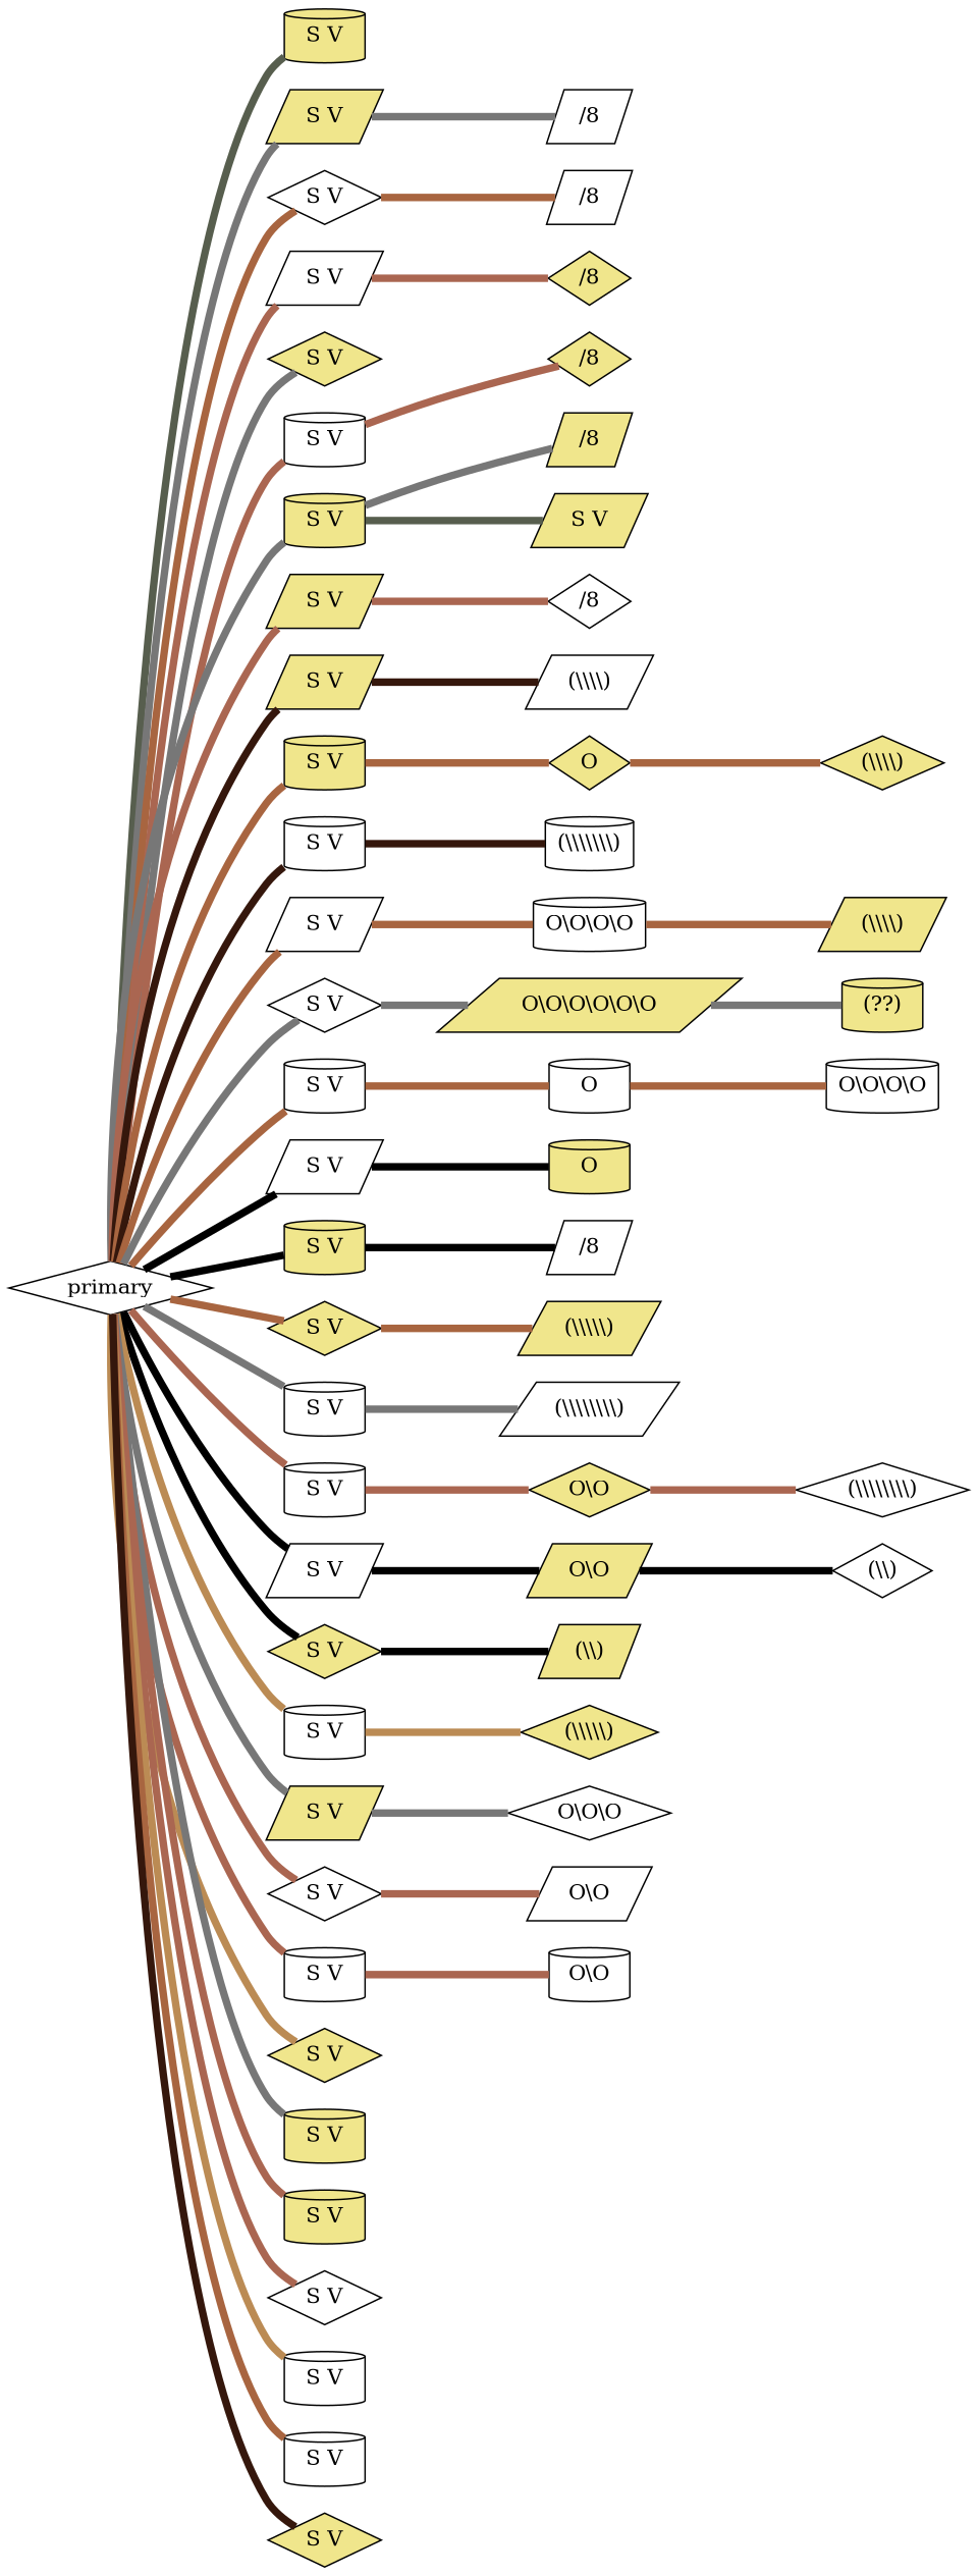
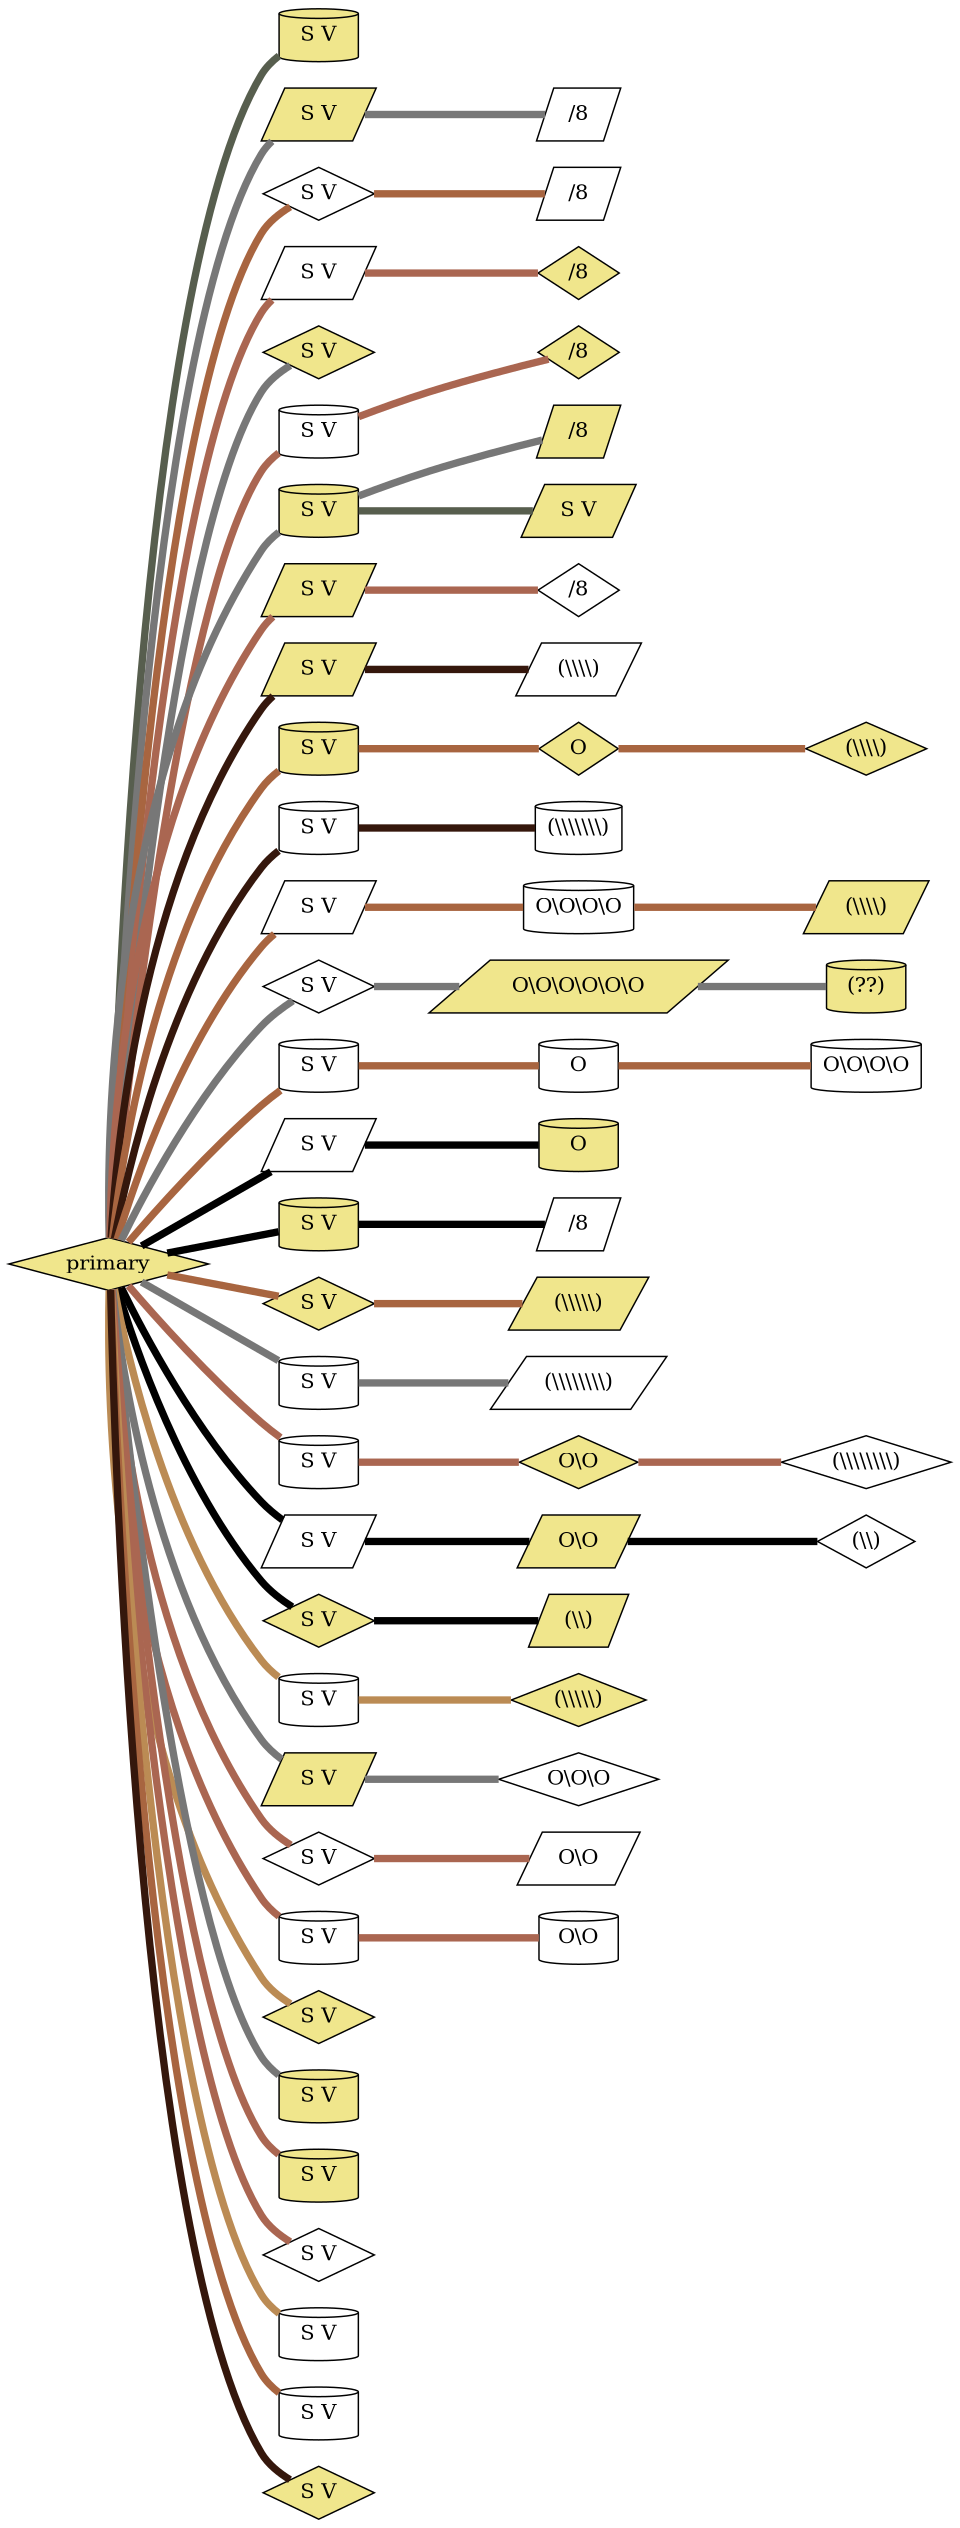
  graph {
    rankdir=LR
    node [fillcolor=white pendant_attach=V pendant_ply=S qtype=pendant_node style=filled shape=cylinder]
    edge [color="#AA6651" penwidth=5 qtype=pendant_link]
    n1 [fillcolor=khaki label="S V" pendant_colors="#575E4E,#A86540,#673923" pendant_length=42]
-   primary [shape=diamond pendant_attach="" pendant_ply="" qtype=""]
+   primary [fillcolor=khaki shape=diamond pendant_attach="" pendant_ply="" qtype=""]
    n3 [fillcolor=khaki label="S V" pendant_colors="#777777" pendant_length=51 shape=parallelogram]
    n4 [label="S V" pendant_colors="#A86540" pendant_length=29 shape=diamond]
    n5 [label="S V" pendant_colors="#AA6651" pendant_length=39 shape=parallelogram]
    n6 [fillcolor=khaki label="S V" pendant_colors="#777777" pendant_length=49 shape=diamond]
    n7 [label="S V" pendant_colors="#AA6651" pendant_length=30]
    n8 [fillcolor=khaki label="S V" pendant_colors="#777777" pendant_length=49]
    n9 [fillcolor=khaki label="S V" pendant_colors="#AA6651,#777777" pendant_length=29 shape=parallelogram]
    n10 [fillcolor=khaki label="S V" pendant_colors="#35170C" pendant_length=50 shape=parallelogram]
    n11 [fillcolor=khaki label="S V" pendant_colors="#A86540,#777777" pendant_length=45]
    n12 [label="S V" pendant_colors="#35170C,#777777" pendant_length=39]
    n13 [label="S V" pendant_colors="#A86540" pendant_length=47 shape=parallelogram]
    n14 [label="S V" pendant_colors="#777777" pendant_length=38 shape=diamond]
    n15 [label="S V" pendant_colors="#A86540" pendant_length=35]
    n16 [label="S V" pendant_colors="#000000" pendant_length=42 shape=parallelogram]
    n17 [fillcolor=khaki label="S V" pendant_colors="#000000,#777777" pendant_length=36]
    n18 [fillcolor=khaki label="S V" pendant_colors="#A86540" pendant_length=41 shape=diamond]
    n19 [label="S V" pendant_colors="#777777" pendant_length=50]
    n20 [label="S V" pendant_colors="#AA6651,#A86540" pendant_length=44]
    n21 [label="S V" pendant_colors="#000000" pendant_length=40 shape=parallelogram]
    n22 [fillcolor=khaki label="S V" pendant_colors="#000000,#777777" pendant_length=37 shape=diamond]
    n23 [label="S V" pendant_colors="#BB8B54" pendant_length=51]
    n24 [fillcolor=khaki label="S V" pendant_colors="#777777" pendant_length=46 shape=parallelogram]
    n25 [label="S V" pendant_colors="#AA6651,#A86540" pendant_length=40 shape=diamond]
    n26 [label="S V" pendant_colors="#AA6651" pendant_length=40]
    n27 [fillcolor=khaki label="S V" pendant_colors="#BB8B54" pendant_length=33 shape=diamond]
    n28 [fillcolor=khaki label="S V" pendant_colors="#777777" pendant_length=55]
    n29 [fillcolor=khaki label="S V" pendant_colors="#AA6651" pendant_length=47]
    n30 [label="S V" pendant_colors="#AA6651" pendant_length=37 shape=diamond]
    n31 [label="S V" pendant_colors="#BB8B54" pendant_length=44]
    n32 [label="S V" pendant_colors="#A86540,#777777" pendant_length=50]
    n33 [fillcolor=khaki label="S V" pendant_colors="#35170C,#777777" pendant_length=55 shape=diamond]
    n34 [knot_position=15.0 knot_spin=S knot_type=E knot_value=1 label="/8" qtype=knot_node shape=parallelogram pendant_attach="" pendant_ply=""]
    n35 [knot_position=14.0 knot_spin=S knot_type=E knot_value=1 label="/8" qtype=knot_node shape=parallelogram pendant_attach="" pendant_ply=""]
    n36 [fillcolor=khaki knot_position=13.5 knot_spin=S knot_type=E knot_value=1 label="/8" qtype=knot_node shape=diamond pendant_attach="" pendant_ply=""]
    n37 [fillcolor=khaki knot_position=14.5 knot_spin=S knot_type=E knot_value=1 label="/8" qtype=knot_node shape=diamond pendant_attach="" pendant_ply=""]
    n38 [fillcolor=khaki knot_position=13.5 knot_spin=S knot_type=E knot_value=1 label="/8" qtype=knot_node shape=parallelogram pendant_attach="" pendant_ply=""]
    n39 [fillcolor=khaki label="S V" pendant_colors="#575E4E" pendant_length=20 shape=parallelogram]
    n40 [knot_position=12.0 knot_spin=S knot_type=E knot_value=1 label="/8" qtype=knot_node shape=diamond pendant_attach="" pendant_ply=""]
    n41 [knot_position=12.0 knot_spin=Z knot_type=L knot_value=4 label="(\\\\\\\\)" qtype=knot_node shape=parallelogram pendant_attach="" pendant_ply=""]
    n42 [fillcolor=khaki knot_position=8.5 knot_spin=Z knot_type=S knot_value=1 label=O qtype=knot_node shape=diamond pendant_attach="" pendant_ply=""]
    n43 [fillcolor=khaki knot_position=13.5 knot_spin=Z knot_type=L knot_value=4 label="(\\\\\\\\)" qtype=knot_node shape=diamond pendant_attach="" pendant_ply=""]
    n44 [knot_position=14.0 knot_spin=Z knot_type=L knot_value=7 label="(\\\\\\\\\\\\\\)" qtype=knot_node pendant_attach="" pendant_ply=""]
    n45 [knot_position=6.0 knot_spin=Z knot_type=S knot_value=4 label="O\\O\\O\\O" qtype=knot_node pendant_attach="" pendant_ply=""]
    n46 [fillcolor=khaki knot_position=14.0 knot_spin=Z knot_type=L knot_value=4 label="(\\\\\\\\)" qtype=knot_node shape=parallelogram pendant_attach="" pendant_ply=""]
    n47 [fillcolor=khaki knot_position=5.5 knot_spin=Z knot_type=S knot_value=6 label="O\\O\\O\\O\\O\\O" qtype=knot_node shape=parallelogram pendant_attach="" pendant_ply=""]
    n48 [fillcolor=khaki knot_position=14.5 knot_spin=ZS knot_type=L knot_value=2 label="(??)" qtype=knot_node pendant_attach="" pendant_ply=""]
    n49 [knot_position=2.5 knot_spin=Z knot_type=S knot_value=1 label=O qtype=knot_node pendant_attach="" pendant_ply=""]
    n50 [knot_position=5.0 knot_spin=Z knot_type=S knot_value=4 label="O\\O\\O\\O" qtype=knot_node pendant_attach="" pendant_ply=""]
    n51 [fillcolor=khaki knot_position=2.5 knot_spin=Z knot_type=S knot_value=1 label=O qtype=knot_node pendant_attach="" pendant_ply=""]
    n52 [knot_position=12.5 knot_spin=S knot_type=E knot_value=1 label="/8" qtype=knot_node shape=parallelogram pendant_attach="" pendant_ply=""]
    n53 [fillcolor=khaki knot_position=13.5 knot_spin=Z knot_type=L knot_value=5 label="(\\\\\\\\\\)" qtype=knot_node shape=parallelogram pendant_attach="" pendant_ply=""]
    n54 [knot_position=13.0 knot_spin=Z knot_type=L knot_value=8 label="(\\\\\\\\\\\\\\\\)" qtype=knot_node shape=parallelogram pendant_attach="" pendant_ply=""]
    n55 [fillcolor=khaki knot_position=9.0 knot_spin=Z knot_type=S knot_value=2 label="O\\O" qtype=knot_node shape=diamond pendant_attach="" pendant_ply=""]
    n56 [knot_position=13.5 knot_spin=Z knot_type=L knot_value=8 label="(\\\\\\\\\\\\\\\\)" qtype=knot_node shape=diamond pendant_attach="" pendant_ply=""]
    n57 [fillcolor=khaki knot_position=8.5 knot_spin=Z knot_type=S knot_value=2 label="O\\O" qtype=knot_node shape=parallelogram pendant_attach="" pendant_ply=""]
    n58 [knot_position=13.0 knot_spin=Z knot_type=L knot_value=2 label="(\\\\)" qtype=knot_node shape=diamond pendant_attach="" pendant_ply=""]
    n59 [fillcolor=khaki knot_position=12.5 knot_spin=Z knot_type=L knot_value=2 label="(\\\\)" qtype=knot_node shape=parallelogram pendant_attach="" pendant_ply=""]
    n60 [fillcolor=khaki knot_position=13.5 knot_spin=Z knot_type=L knot_value=5 label="(\\\\\\\\\\)" qtype=knot_node shape=diamond pendant_attach="" pendant_ply=""]
    n61 [knot_position=9.5 knot_spin=Z knot_type=S knot_value=3 label="O\\O\\O" qtype=knot_node shape=diamond pendant_attach="" pendant_ply=""]
    n62 [knot_position=9.5 knot_spin=Z knot_type=S knot_value=2 label="O\\O" qtype=knot_node shape=parallelogram pendant_attach="" pendant_ply=""]
    n63 [knot_position=5.5 knot_spin=Z knot_type=S knot_value=2 label="O\\O" qtype=knot_node pendant_attach="" pendant_ply=""]
    primary -- n1 [color="#575E4E"]
    primary -- n3 [color="#777777"]
    primary -- n4 [color="#A86540"]
    primary -- n5
    primary -- n6 [color="#777777"]
    primary -- n7
    primary -- n8 [color="#777777"]
    primary -- n9
    primary -- n10 [color="#35170C"]
    primary -- n11 [color="#A86540"]
    primary -- n12 [color="#35170C"]
    primary -- n13 [color="#A86540"]
    primary -- n14 [color="#777777"]
    primary -- n15 [color="#A86540"]
    primary -- n16 [color="#000000"]
    primary -- n17 [color="#000000"]
    primary -- n18 [color="#A86540"]
    primary -- n19 [color="#777777"]
    primary -- n20
    primary -- n21 [color="#000000"]
    primary -- n22 [color="#000000"]
    primary -- n23 [color="#BB8B54"]
    primary -- n24 [color="#777777"]
    primary -- n25
    primary -- n26
    primary -- n27 [color="#BB8B54"]
    primary -- n28 [color="#777777"]
    primary -- n29
    primary -- n30
    primary -- n31 [color="#BB8B54"]
    primary -- n32 [color="#A86540"]
    primary -- n33 [color="#35170C"]
    n3 -- n34 [color="#777777" qtype=knot_link]
    n4 -- n35 [color="#A86540" qtype=knot_link]
    n5 -- n36 [qtype=knot_link]
    n7 -- n37 [qtype=knot_link]
    n8 -- n38 [color="#777777" qtype=knot_link]
    n8 -- n39 [color="#575E4E"]
    n9 -- n40 [qtype=knot_link]
    n10 -- n41 [color="#35170C" qtype=knot_link]
    n11 -- n42 [color="#A86540" qtype=knot_link]
    n12 -- n44 [color="#35170C" qtype=knot_link]
    n13 -- n45 [color="#A86540" qtype=knot_link]
    n14 -- n47 [color="#777777" qtype=knot_link]
    n15 -- n49 [color="#A86540" qtype=knot_link]
    n16 -- n51 [color="#000000" qtype=knot_link]
    n17 -- n52 [color="#000000" qtype=knot_link]
    n18 -- n53 [color="#A86540" qtype=knot_link]
    n19 -- n54 [color="#777777" qtype=knot_link]
    n20 -- n55 [qtype=knot_link]
    n21 -- n57 [color="#000000" qtype=knot_link]
    n22 -- n59 [color="#000000" qtype=knot_link]
    n23 -- n60 [color="#BB8B54" qtype=knot_link]
    n24 -- n61 [color="#777777" qtype=knot_link]
    n25 -- n62 [qtype=knot_link]
    n26 -- n63 [qtype=knot_link]
    n42 -- n43 [color="#A86540" qtype=knot_link]
    n45 -- n46 [color="#A86540" qtype=knot_link]
    n47 -- n48 [color="#777777" qtype=knot_link]
    n49 -- n50 [color="#A86540" qtype=knot_link]
    n55 -- n56 [qtype=knot_link]
    n57 -- n58 [color="#000000" qtype=knot_link]
  }
